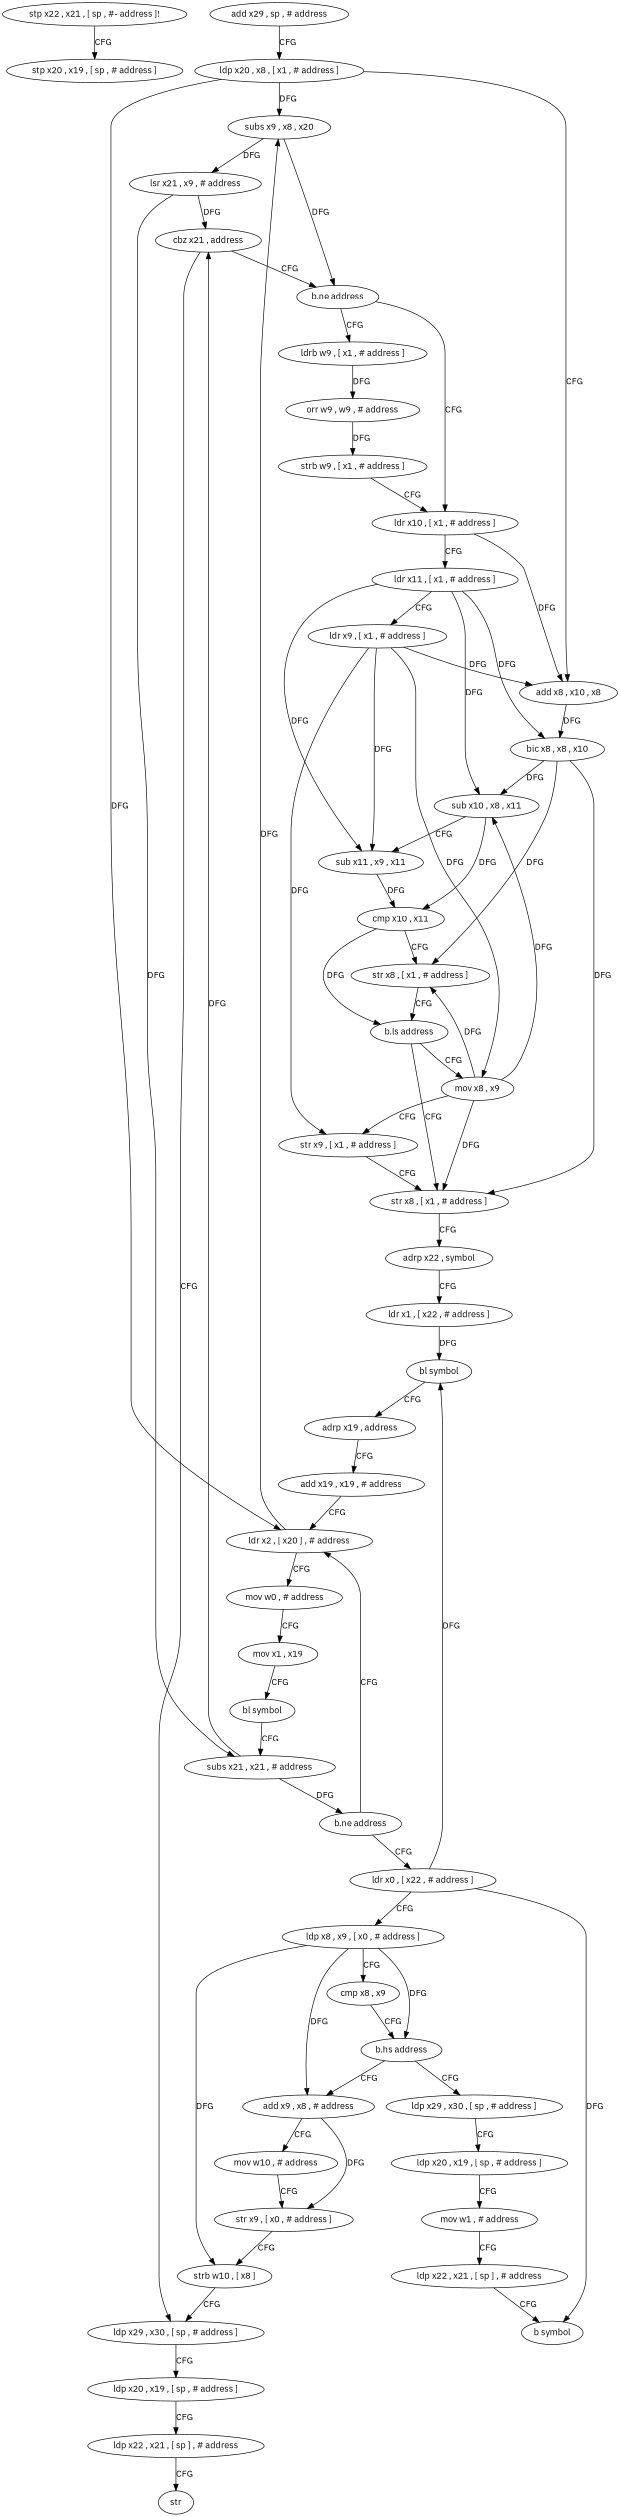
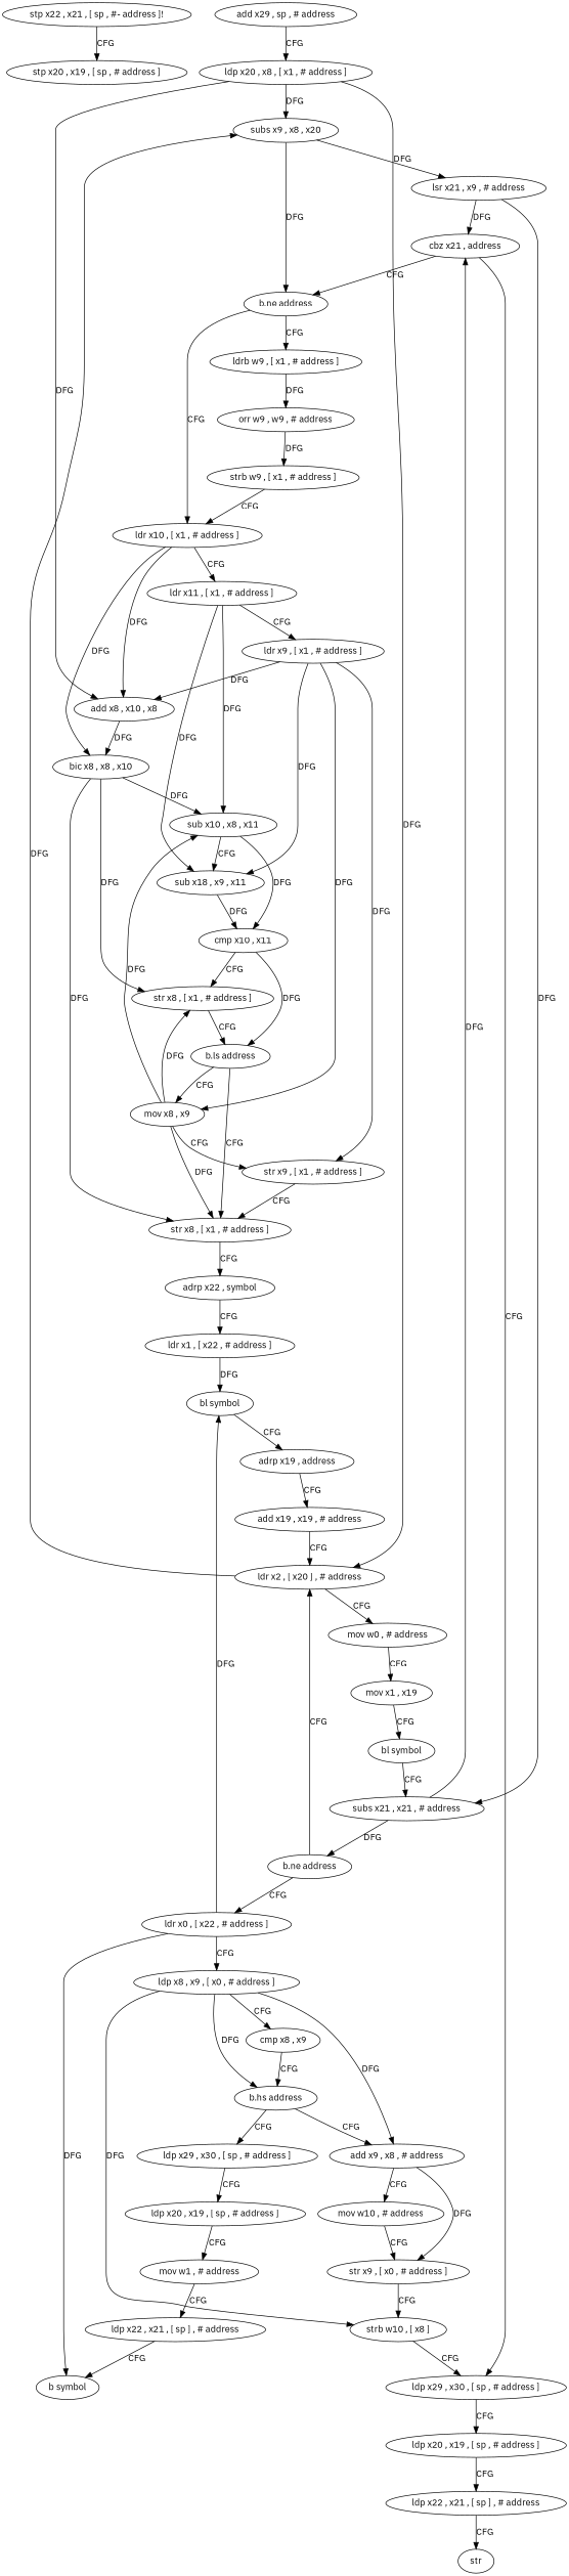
  digraph {
    fontname="IBM Plex Sans"
    node [fontname="IBM Plex Sans"]
    edge [fontname="IBM Plex Sans"]
    n1 [label="stp x22 , x21 , [ sp , #- address ]!"]
    n2 [label="stp x20 , x19 , [ sp , # address ]"]
    n3 [label="add x29 , sp , # address"]
    n4 [label="ldp x20 , x8 , [ x1 , # address ]"]
    n5 [label="subs x9 , x8 , x20"]
    n6 [label="add x8 , x10 , x8"]
    n7 [label="ldr x2 , [ x20 ] , # address"]
    n8 [label="lsr x21 , x9 , # address"]
    n9 [label="b.ne address"]
    n10 [label="bic x8 , x8 , x10"]
    n11 [label="mov w0 , # address"]
    n12 [label="cbz x21 , address"]
    n13 [label="subs x21 , x21 , # address"]
    n14 [label="ldr x10 , [ x1 , # address ]"]
    n15 [label="ldrb w9 , [ x1 , # address ]"]
    n16 [label="ldp x29 , x30 , [ sp , # address ]"]
    n17 [label="b.ne address"]
    n18 [label="ldp x20 , x19 , [ sp , # address ]"]
    n19 [label="ldp x22 , x21 , [ sp ] , # address"]
    n20 [label="ldr x11 , [ x1 , # address ]"]
    n21 [label="orr w9 , w9 , # address"]
    n22 [label=str]
    n23 [label="ldr x9 , [ x1 , # address ]"]
    n24 [label="sub x10 , x8 , x11"]
-   n25 [label="sub x11 , x9 , x11"]
+   n25 [label="sub x18 , x9 , x11"]
    n26 [label="str x8 , [ x1 , # address ]"]
    n27 [label="str x8 , [ x1 , # address ]"]
    n28 [label="strb w9 , [ x1 , # address ]"]
    n29 [label="mov x8 , x9"]
    n30 [label="str x9 , [ x1 , # address ]"]
    n31 [label="cmp x10 , x11"]
    n32 [label="b.ls address"]
    n33 [label="adrp x22 , symbol"]
    n34 [label="ldr x1 , [ x22 , # address ]"]
    n35 [label="bl symbol"]
    n36 [label="adrp x19 , address"]
    n37 [label="add x19 , x19 , # address"]
    n38 [label="mov x1 , x19"]
    n39 [label="bl symbol"]
    n40 [label="ldr x0 , [ x22 , # address ]"]
    n41 [label="ldp x8 , x9 , [ x0 , # address ]"]
    n42 [label="b symbol"]
    n43 [label="cmp x8 , x9"]
    n44 [label="b.hs address"]
    n45 [label="add x9 , x8 , # address"]
    n46 [label="strb w10 , [ x8 ]"]
    n47 [label="ldp x29 , x30 , [ sp , # address ]"]
    n48 [label="mov w10 , # address"]
    n49 [label="str x9 , [ x0 , # address ]"]
    n50 [label="ldp x20 , x19 , [ sp , # address ]"]
    n51 [label="mov w1 , # address"]
    n52 [label="ldp x22 , x21 , [ sp ] , # address"]
    n1 -> n2 [label=CFG]
    n3 -> n4 [label=CFG]
    n4 -> n5 [label=DFG]
-   n4 -> n6 [label=CFG]
+   n4 -> n6 [label=DFG]
    n4 -> n7 [label=DFG]
    n5 -> n8 [label=DFG]
    n5 -> n9 [label=DFG]
    n6 -> n10 [label=DFG]
    n7 -> n5 [label=DFG]
    n7 -> n11 [label=CFG]
    n8 -> n12 [label=DFG]
    n8 -> n13 [label=DFG]
    n9 -> n14 [label=CFG]
    n9 -> n15 [label=CFG]
    n10 -> n24 [label=DFG]
    n10 -> n26 [label=DFG]
    n10 -> n27 [label=DFG]
    n11 -> n38 [label=CFG]
    n12 -> n9 [label=CFG]
    n12 -> n16 [label=CFG]
    n13 -> n12 [label=DFG]
    n13 -> n17 [label=DFG]
    n14 -> n6 [label=DFG]
-   n20 -> n10 [label=DFG]
+   n14 -> n10 [label=DFG]
    n14 -> n20 [label=CFG]
    n15 -> n21 [label=DFG]
    n16 -> n18 [label=CFG]
    n17 -> n7 [label=CFG]
    n17 -> n40 [label=CFG]
    n18 -> n19 [label=CFG]
    n19 -> n22 [label=CFG]
    n20 -> n23 [label=CFG]
    n20 -> n24 [label=DFG]
    n20 -> n25 [label=DFG]
    n21 -> n28 [label=DFG]
    n23 -> n6 [label=DFG]
    n23 -> n25 [label=DFG]
    n23 -> n29 [label=DFG]
    n23 -> n30 [label=DFG]
    n24 -> n25 [label=CFG]
    n24 -> n31 [label=DFG]
    n25 -> n31 [label=DFG]
    n26 -> n32 [label=CFG]
    n27 -> n33 [label=CFG]
    n28 -> n14 [label=CFG]
    n29 -> n24 [label=DFG]
    n29 -> n26 [label=DFG]
    n29 -> n27 [label=DFG]
    n29 -> n30 [label=CFG]
    n30 -> n27 [label=CFG]
    n31 -> n26 [label=CFG]
    n31 -> n32 [label=DFG]
    n32 -> n27 [label=CFG]
    n32 -> n29 [label=CFG]
    n33 -> n34 [label=CFG]
    n34 -> n35 [label=DFG]
    n35 -> n36 [label=CFG]
    n36 -> n37 [label=CFG]
    n37 -> n7 [label=CFG]
    n38 -> n39 [label=CFG]
    n39 -> n13 [label=CFG]
    n40 -> n35 [label=DFG]
    n40 -> n41 [label=CFG]
    n40 -> n42 [label=DFG]
    n41 -> n43 [label=CFG]
    n41 -> n44 [label=DFG]
    n41 -> n45 [label=DFG]
    n41 -> n46 [label=DFG]
    n43 -> n44 [label=CFG]
    n44 -> n45 [label=CFG]
    n44 -> n47 [label=CFG]
    n45 -> n48 [label=CFG]
    n45 -> n49 [label=DFG]
    n46 -> n16 [label=CFG]
    n47 -> n50 [label=CFG]
    n48 -> n49 [label=CFG]
    n49 -> n46 [label=CFG]
    n50 -> n51 [label=CFG]
    n51 -> n52 [label=CFG]
    n52 -> n42 [label=CFG]
  }
